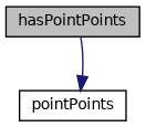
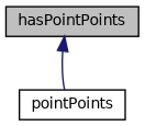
  digraph {
    rankdir=TB
    node [color=black fontname=Helvetica fontsize=10 shape=record]
    n1 [fillcolor=grey75 fontcolor=black height=0.2 label=hasPointPoints style=filled width=0.4]
    n2 [height=0.2 label=pointPoints width=0.4]
-   n2 -> n1 [color=midnightblue dir=back fontname=Helvetica fontsize=10 labelfontname=Helvetica labelfontsize=10 style=solid]
+   n1 -> n2 [color=midnightblue dir=back fontname=Helvetica fontsize=10 labelfontname=Helvetica labelfontsize=10 style=solid]
  }
